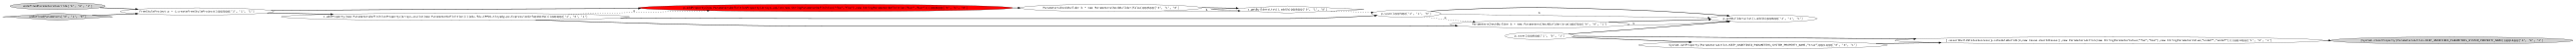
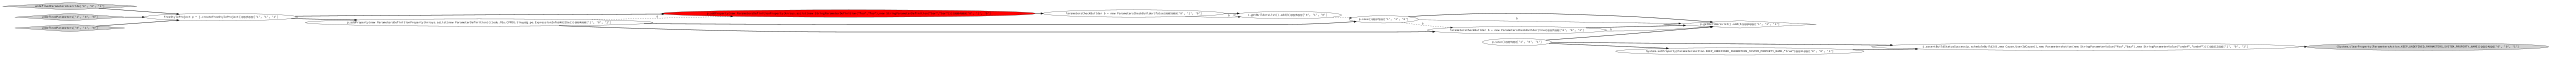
  digraph {
    fontname="Source Code Pro"
    rankdir=LR
    node [fillcolor=white fontname="Source Code Pro" shape=ellipse style=filled]
    edge [fontname="Source Code Pro" style=bold]
    n1 [label="p.save()@@@7@@@['1', '1', '0']"]
-   n2 [label="p.getBuildersList().add(b)@@@8@@@['1', '1', '1']"]
+   n2 [label="p.getBuildersList().add(b)@@@8@@@['1', '1', '1']" shape=diamond]
    n3 [label="ParametersCheckBuilder b = new ParametersCheckBuilder(true)@@@7@@@['0', '0', '1']"]
    n4 [label="j.assertBuildStatusSuccess(p.scheduleBuild2(0,new Cause.UserIdCause(),new ParametersAction(new StringParameterValue(\"foo\",\"baz\"),new StringParameterValue(\"undef\",\"undef\"))))@@@12@@@['1', '0', '1']"]
    n5 [fillcolor=lightgray label="{System.clearProperty(ParametersAction.KEEP_UNDEFINED_PARAMETERS_SYSTEM_PROPERTY_NAME)}@@@14@@@['0', '0', '1']"]
    n6 [label="p.save()@@@9@@@['1', '0', '1']"]
    n7 [label="System.setProperty(ParametersAction.KEEP_UNDEFINED_PARAMETERS_SYSTEM_PROPERTY_NAME,\"true\")@@@11@@@['0', '0', '1']"]
    n8 [label="ParametersCheckBuilder b = new ParametersCheckBuilder(false)@@@5@@@['0', '1', '0']"]
-   n9 [label="p.getBuildersList().add(b)@@@6@@@['0', '1', '0']" shape=diamond]
+   n9 [label="p.getBuildersList().add(b)@@@6@@@['0', '1', '0']"]
    n10 [fillcolor=red label="p.addProperty(new ParametersDefinitionProperty(Arrays.asList(new StringParameterDefinition(\"foo\",\"foo\"),new StringParameterDefinition(\"bar\",\"bar\"))))@@@4@@@['0', '1', '0']"]
    n11 [label="FreeStyleProject p = j.createFreeStyleProject()@@@3@@@['1', '1', '1']"]
    n12 [label="p.addProperty(new ParametersDefinitionProperty(Arrays.asList(new ParameterDefinition((((edu.fdu.CPPDG.tinypdg.pe.ExpressionInfo@48235e)))@@@4@@@['1', '0', '1']"]
-   n13 [fillcolor=lightgray label="undefinedParametersOverride['0', '0', '1']"]
+   n13 [fillcolor=lightgray label="undefinedParametersOverride['0', '0', '1']" shape=diamond]
+   n14 [fillcolor=lightgray label="undefinedParameters['1', '0', '0']" shape=diamond]
    n15 [fillcolor=lightgray label="undefinedParameters['0', '1', '0']" shape=diamond]
    n1 -> n2
    n1 -> n2 [label=b style=solid]
    n1 -> n3 [label=0 style=dashed]
    n3 -> n2
    n3 -> n2 [label=b style=solid]
    n4 -> n5
    n6 -> n2
    n6 -> n4
    n6 -> n7
    n7 -> n4
    n8 -> n9
    n8 -> n9 [label=b style=solid]
    n9 -> n1 [style=dashed]
    n10 -> n8
    n11 -> n10
    n11 -> n12
    n12 -> n1
    n12 -> n3
    n12 -> n10 [label=0 style=dashed]
    n13 -> n11
+   n14 -> n11
    n15 -> n11
  }
